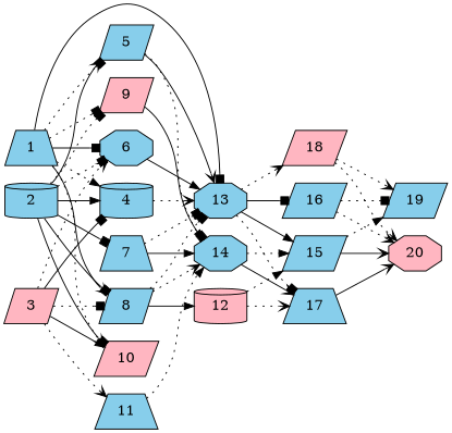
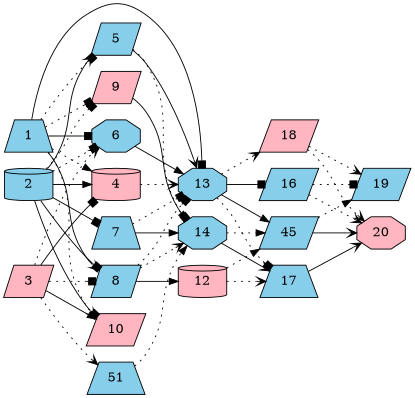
  digraph {
    rankdir=LR
    node [alpha=0.12 fillcolor=skyblue shape=parallelogram style=filled]
    edge [arrowhead=box style=dotted]
    1 [expect_size=51056640 shape=trapezium]
-   4 [expect_size=42341376 shape=cylinder]
+   4 [expect_size=42341376 fillcolor=lightpink shape=cylinder]
    5 [alpha=0.03 expect_size=38328320]
    6 [alpha=0.14 expect_size=31821824 shape=octagon]
    8 [alpha=0.08 expect_size=16140288]
    9 [alpha=0.08 expect_size=17004544 fillcolor=lightpink]
    10 [expect_size=11025408 fillcolor=lightpink]
    13 [alpha=0.04 expect_size=19862528 shape=octagon]
    14 [alpha=0.09 expect_size=23718912 shape=octagon]
    7 [alpha=0.13 expect_size=38824960 shape=trapezium]
    12 [alpha=0.16 expect_size=33902592 fillcolor=lightpink shape=cylinder]
-   15 [alpha=0.11 expect_size=52275200]
+   15 [alpha=0.11 expect_size=52275200 label=45]
    17 [alpha=0.13 expect_size=45800448 shape=trapezium]
    16 [alpha=0.06 expect_size=12359680]
    18 [alpha=0.05 expect_size=29121536 fillcolor=lightpink]
    2 [alpha=0.14 expect_size=38566912 shape=cylinder]
    3 [alpha=0.02 expect_size=19753984 fillcolor=lightpink]
-   11 [alpha=0.18 expect_size=5437440 shape=trapezium]
+   11 [alpha=0.18 expect_size=5437440 shape=trapezium label=51]
    19 [alpha=0.13 expect_size=47484928]
    20 [alpha=0.04 expect_size=19042304 fillcolor=lightpink shape=octagon]
    1 -> 4 [arrowhead=normal]
    1 -> 5
    1 -> 6 [style=solid]
    1 -> 8 [arrowhead=vee style=solid]
    1 -> 9
    1 -> 10 [arrowhead=vee]
    1 -> 13 [style=solid]
    4 -> 13 [arrowhead=vee]
    5 -> 13 [arrowhead=vee style=solid]
    5 -> 14 [arrowhead=normal]
    6 -> 13 [arrowhead=normal style=solid]
    8 -> 13
    8 -> 14 [arrowhead=vee]
    8 -> 12 [arrowhead=normal style=solid]
    9 -> 14 [style=solid]
    13 -> 15 [arrowhead=normal style=solid]
    13 -> 17
    13 -> 16 [style=solid]
    13 -> 18 [arrowhead=vee]
    14 -> 15 [arrowhead=normal]
    14 -> 17 [arrowhead=vee style=solid]
    7 -> 13
    7 -> 14 [arrowhead=normal style=solid]
    12 -> 15 [arrowhead=normal]
    12 -> 17 [arrowhead=vee]
    15 -> 19 [arrowhead=normal]
    15 -> 20 [arrowhead=vee style=solid]
    17 -> 20 [arrowhead=vee style=solid]
    16 -> 19
    16 -> 20 [arrowhead=vee]
    18 -> 19 [arrowhead=vee]
    18 -> 20 [arrowhead=vee]
    2 -> 4 [arrowhead=normal style=solid]
    2 -> 5 [arrowhead=vee style=solid]
    2 -> 6
    2 -> 8 [style=solid]
    2 -> 9
    2 -> 10 [style=solid]
    2 -> 7 [style=solid]
    3 -> 4 [style=solid]
    3 -> 6 [arrowhead=vee]
    3 -> 8
    3 -> 10 [arrowhead=normal style=solid]
    3 -> 11 [arrowhead=vee]
    11 -> 14 [arrowhead=normal]
  }
